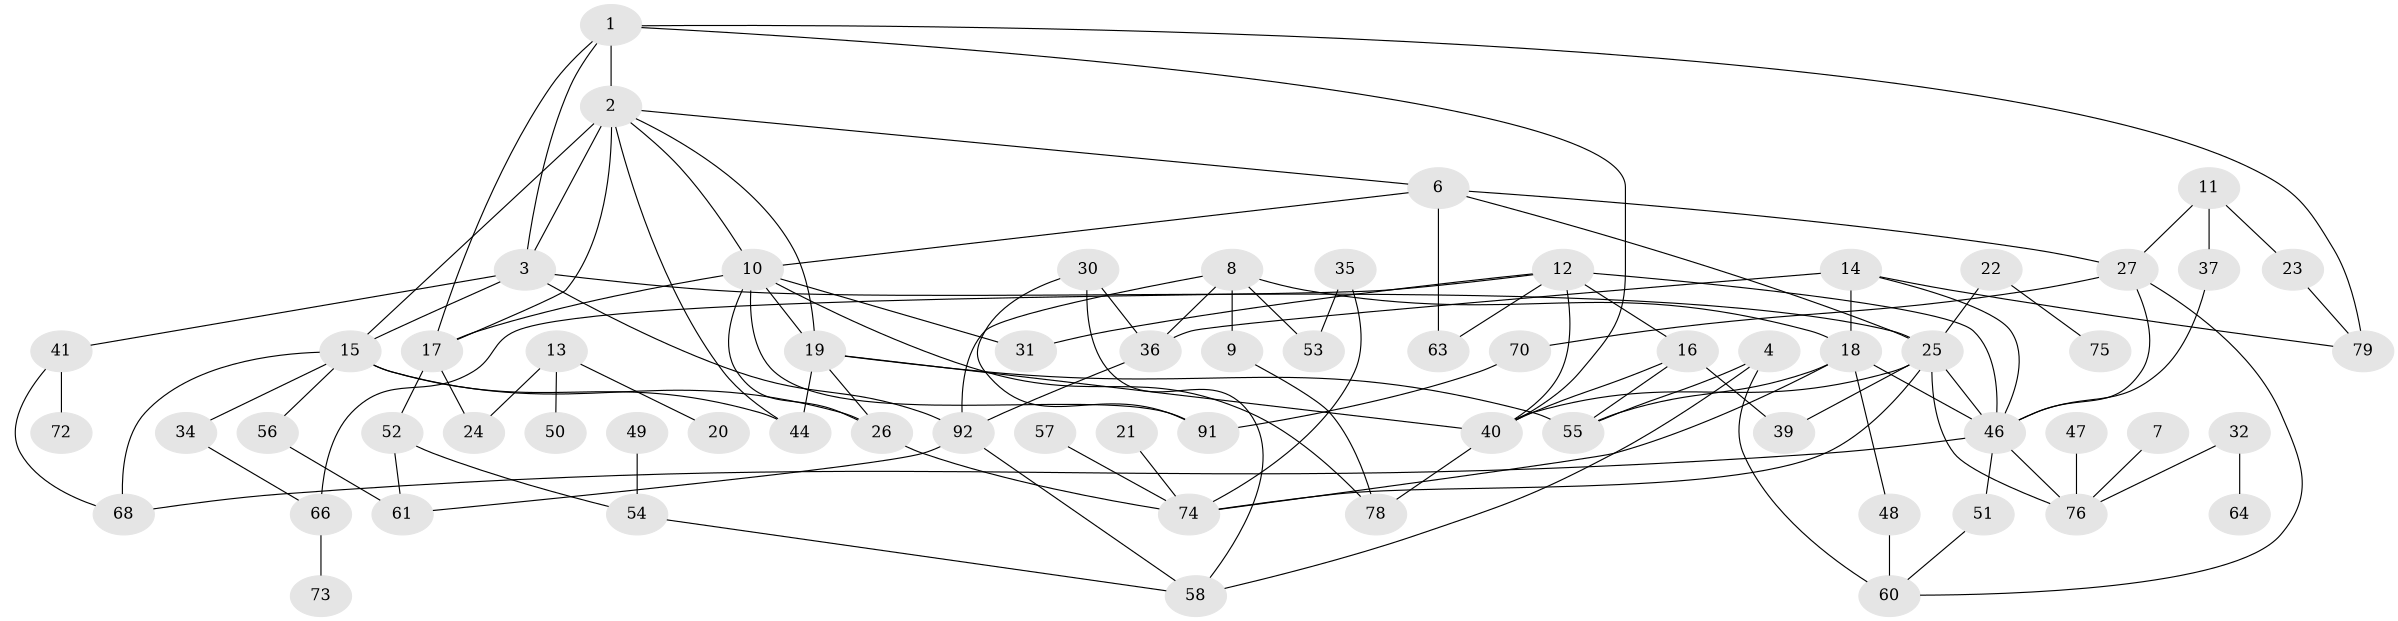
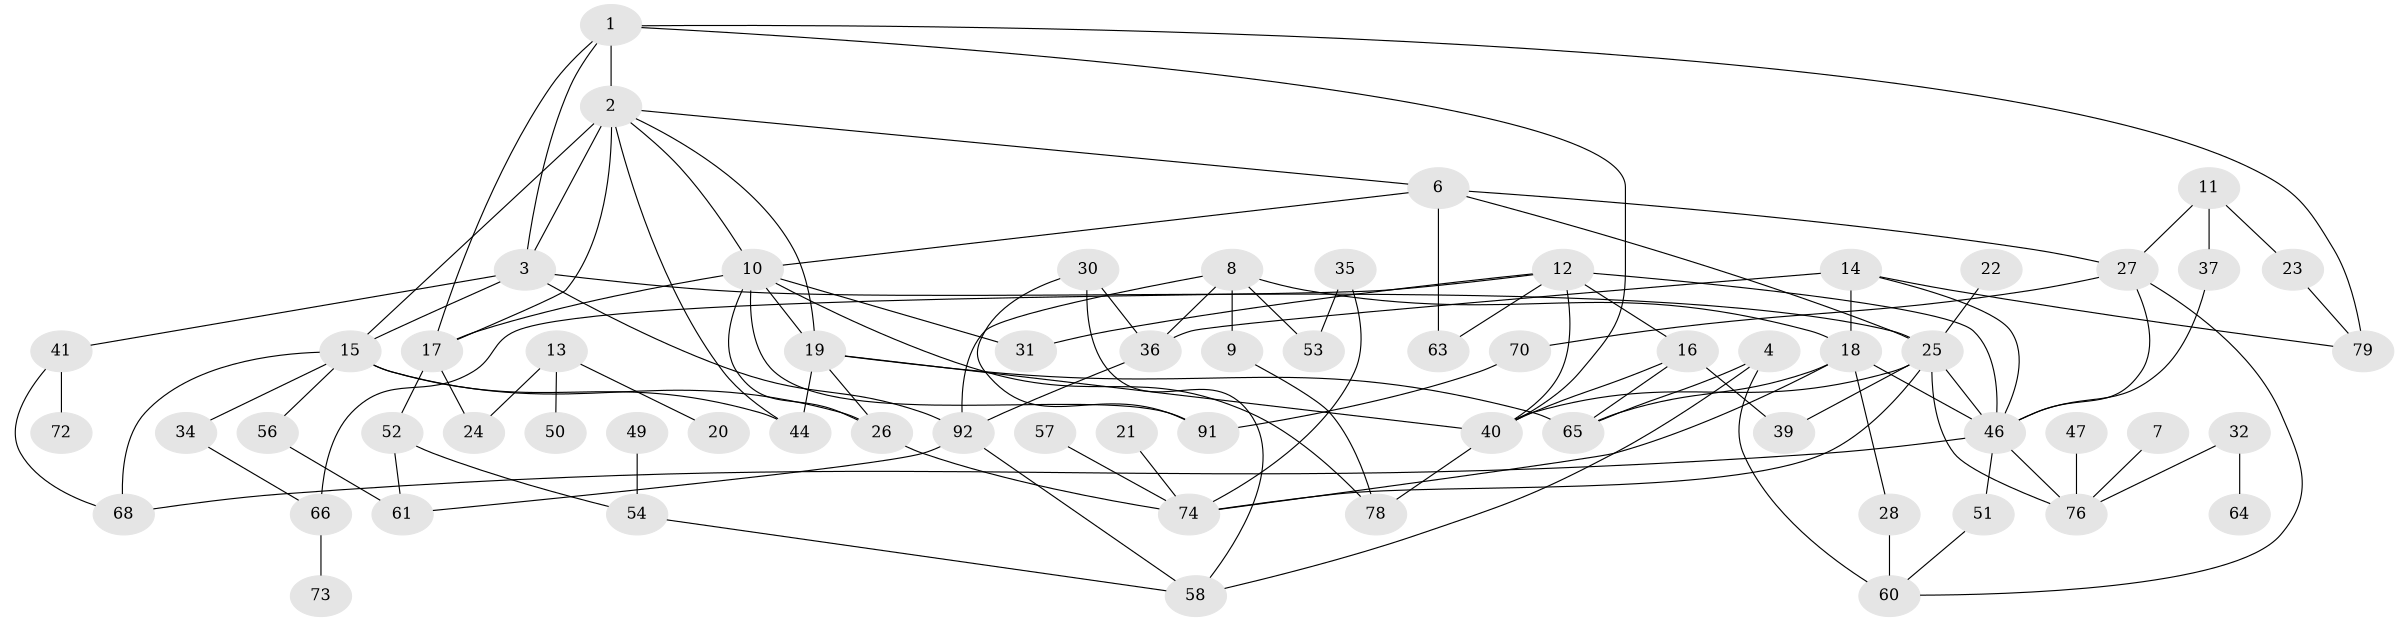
  graph {
    node [color=gray90 style=filled]
    edge [weight=1.0]
    1
    2
    3
    17
    40
    79
    6
    10
    15
    19
    44
    25
    41
    n14 [label=92]
    24
    52
    n17 [label=78]
    57
    74
    27
    63
    26
    31
    n24 [label=91]
    34
    56
    68
-   55
+   55 [label=65]
    76
    46
    39
    72
    58
    61
    4
    60
    70
    7
    8
    9
    18
    36
    53
-   28 [label=48]
+   28
    11
    23
    37
    12
    16
    66
    51
    73
    13
    20
    50
    14
    54
    21
    22
-   75
    30
    32
    64
    35
    47
    49
    1 -- 2
    1 -- 3
    1 -- 17
    1 -- 40
    1 -- 79
    2 -- 3
    2 -- 17
    2 -- 6
    2 -- 10
    2 -- 15 [weight=3.0]
    2 -- 19
    2 -- 44
    3 -- 15 [weight=2.0]
    3 -- 25
    3 -- 41
    3 -- n14
    17 -- 24
    17 -- 52
    40 -- n17
    6 -- 10
    6 -- 25
    6 -- 27
    6 -- 63
    10 -- 17
    10 -- 19
    10 -- n17
    10 -- 26
    10 -- 31
    10 -- n24
    15 -- 44
    15 -- 26
    15 -- 34
    15 -- 56
    15 -- 68
    19 -- 40
    19 -- 44
    19 -- 26
    19 -- 55
    25 -- 40
    25 -- 74
    25 -- 76
    25 -- 46
    25 -- 39
    41 -- 68
    41 -- 72
    n14 -- 58
    n14 -- 61
    52 -- 61
    52 -- 54
    57 -- 74
    27 -- 46
    27 -- 60
    27 -- 70
    26 -- 74
    34 -- 66
    56 -- 61
    46 -- 68
    46 -- 76
    46 -- 51
    4 -- 55
    4 -- 58
    4 -- 60 [weight=2.0]
    70 -- n24
    7 -- 76
    8 -- n14
    8 -- 9
    8 -- 18
    8 -- 36
    8 -- 53
    9 -- n17
    18 -- 74
    18 -- 55
    18 -- 46
    18 -- 28
    36 -- n14
    28 -- 60
    11 -- 27
    11 -- 23
    11 -- 37
    23 -- 79
    37 -- 46
    12 -- 40
    12 -- 63
    12 -- 31
    12 -- 46
    12 -- 16 [weight=3.0]
    12 -- 66 [weight=2.0]
    16 -- 40
    16 -- 55
    16 -- 39
    66 -- 73
    51 -- 60
    13 -- 24
    13 -- 20
    13 -- 50
    14 -- 79
    14 -- 46
    14 -- 18 [weight=2.0]
    14 -- 36
    54 -- 58
    21 -- 74
    22 -- 25
-   22 -- 75
    30 -- n24
    30 -- 58
    30 -- 36
    32 -- 76
    32 -- 64
    35 -- 74
    35 -- 53
    47 -- 76
    49 -- 54
  }
